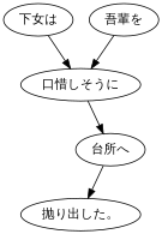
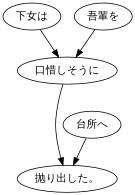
  digraph {
    fontname=Oswald
    node [fontname=Oswald]
    edge [fontname=Oswald]
    n1 [label="下女は"]
    n2 [label="口惜しそうに"]
    n3 [label="抛り出した。"]
    n4 [label="吾輩を"]
    n5 [label="台所へ"]
    n1 -> n2
-   n2 -> n5
+   n2 -> n3
    n4 -> n2
    n5 -> n3
  }
